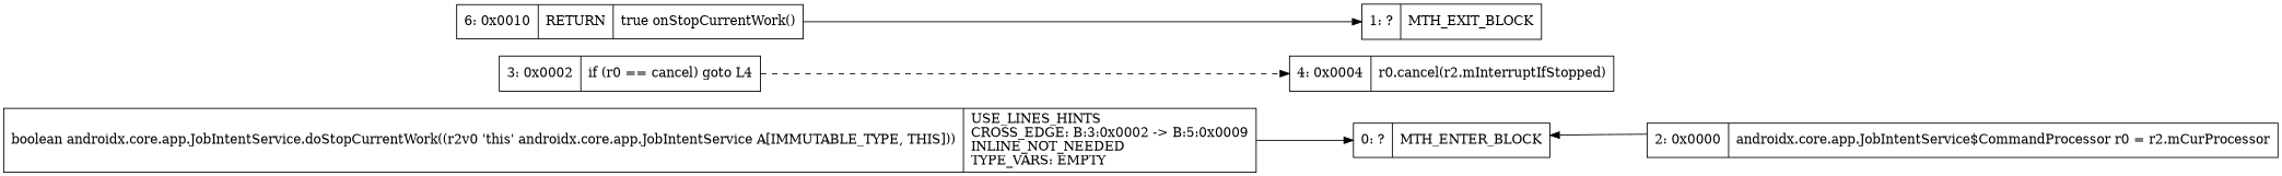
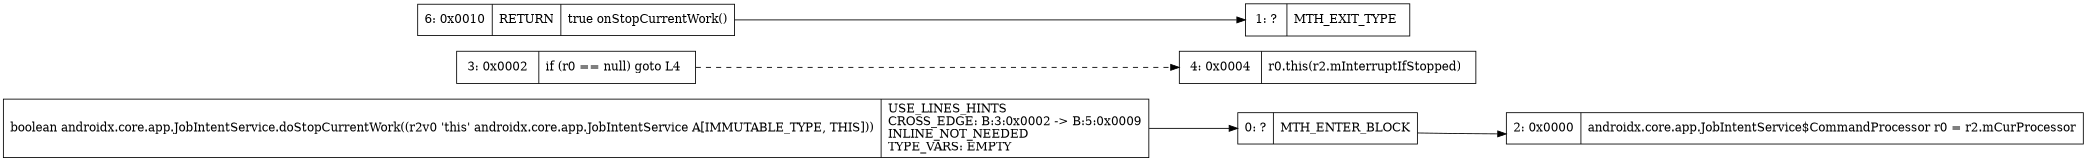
  digraph {
    rankdir=LR
    node [shape=record]
    n1 [label="{0\:\ ?|MTH_ENTER_BLOCK\l}"]
    n2 [label="{2\:\ 0x0000|androidx.core.app.JobIntentService$CommandProcessor r0 = r2.mCurProcessor\l}"]
-   n3 [label="{3\:\ 0x0002|if (r0 == cancel) goto L4\l}"]
-   n4 [label="{4\:\ 0x0004|r0.cancel(r2.mInterruptIfStopped)\l}"]
+   n3 [label="{3\:\ 0x0002|if (r0 == null) goto L4\l}"]
+   n4 [label="{4\:\ 0x0004|r0.this(r2.mInterruptIfStopped)\l}"]
    n5 [label="{6\:\ 0x0010|RETURN\l|true onStopCurrentWork()\l}"]
-   n6 [label="{1\:\ ?|MTH_EXIT_BLOCK\l}"]
+   n6 [label="{1\:\ ?|MTH_EXIT_TYPE\l}"]
    n7 [label="{boolean androidx.core.app.JobIntentService.doStopCurrentWork((r2v0 'this' androidx.core.app.JobIntentService A[IMMUTABLE_TYPE, THIS]))  | USE_LINES_HINTS\lCROSS_EDGE: B:3:0x0002 \-\> B:5:0x0009\lINLINE_NOT_NEEDED\lTYPE_VARS: EMPTY\l}"]
-   n2 -> n1
+   n1 -> n2
    n3 -> n4 [style=dashed]
    n5 -> n6
    n7 -> n1
  }
